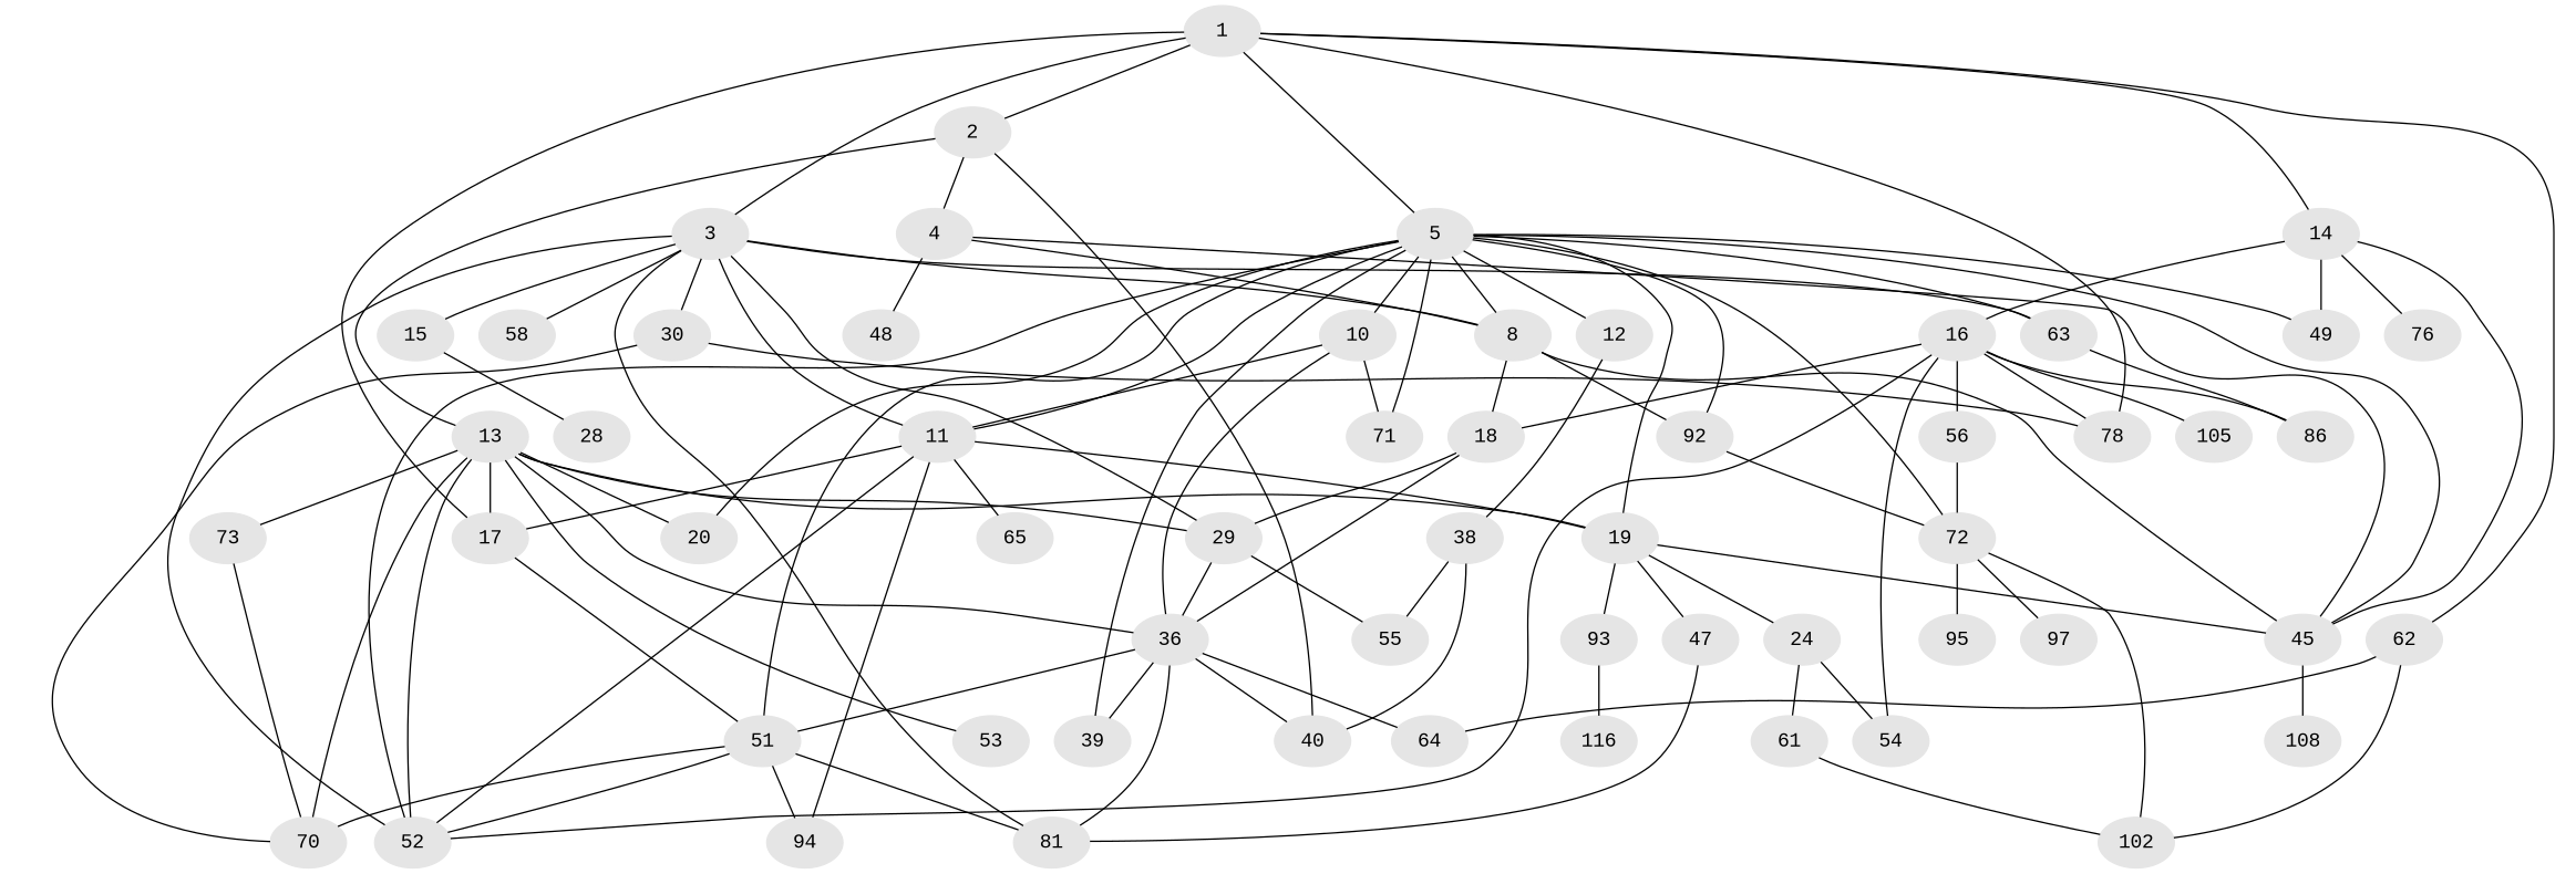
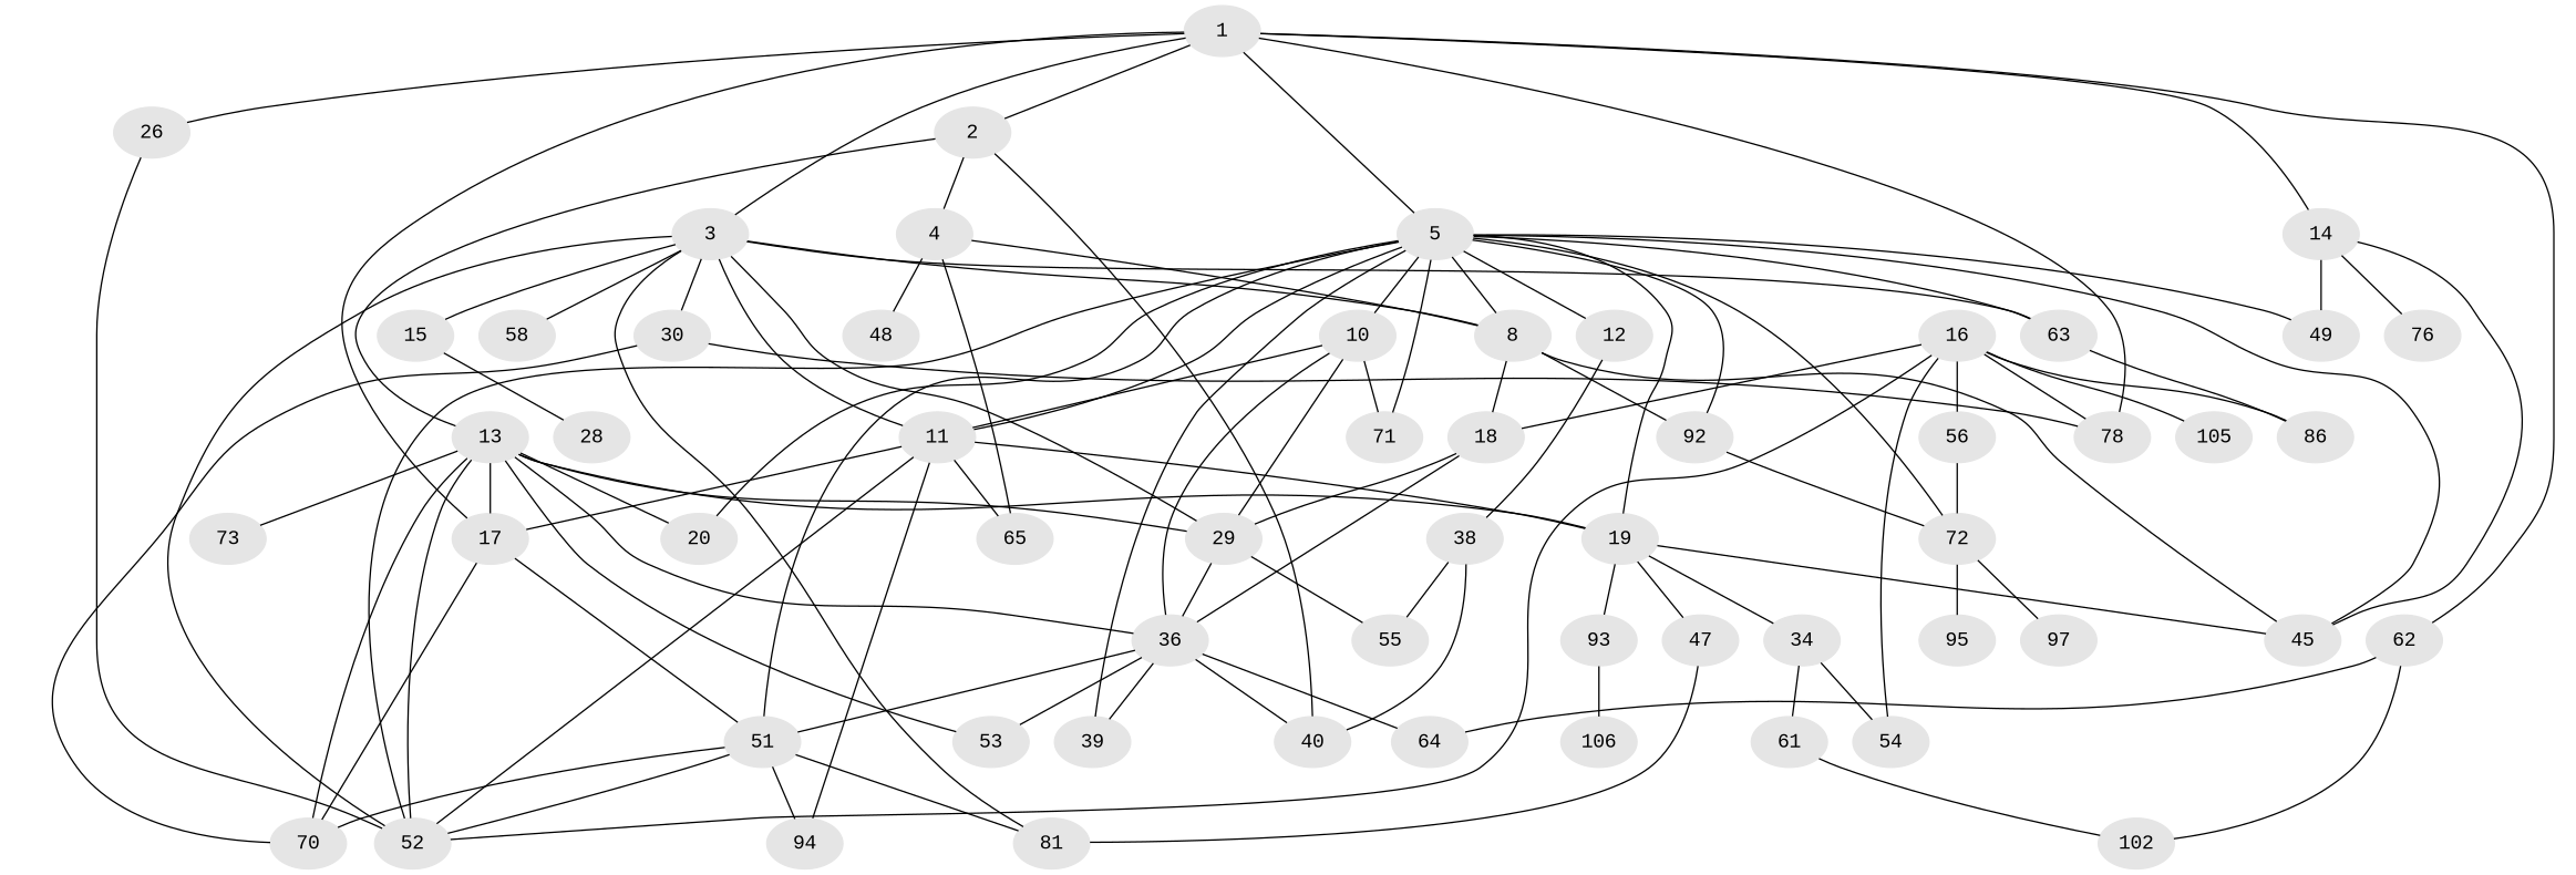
  graph {
    fontname="Liberation Mono"
    node [color=gray90 fontname="Liberation Mono" style=filled]
    edge [fontname="Liberation Mono"]
    1 [super="+41"]
    2
    3 [super="+6+32"]
    5 [super="+44+7"]
    14
    17 [super="+21"]
+   26
    62
    78
    4
    13 [super="+79+85+120"]
    40 [super="+43"]
    8 [super="+83"]
    11 [super="+23+59"]
    15
    29 [super="+70+33"]
    30
    52 [super="+89+68"]
    58
    63 [super="+66"]
    81 [super="+107"]
    n22 [label=45 super="+76+35"]
    10 [super="+101"]
    12
    19 [super="+27+92"]
    20
    39
    n28 [label=92 super="+67"]
    49 [super="+80"]
    51 [super="+60+74"]
    71
    72 [super="+114"]
    16 [super="+45"]
    n34 [label=76 super="+75"]
    n35 [label=70 super="+116+82"]
    64
    102
    48 [super="+99"]
    36 [super="+91+37"]
    53
    73
    18 [super="+22"]
    65
    94 [super="+112"]
    28
    55
    86 [super="+87"]
-   108
    38
-   34 [super="+90" label=24]
+   34 [super="+90"]
    47
    93 [super="+119+96"]
    97
    95
    54 [super="+69"]
    56
    105
    61
-   106 [label=116]
+   106
    1 -- 2
    1 -- 3
    1 -- 5
    1 -- 14
    1 -- 17
+   1 -- 26
    1 -- 62
    1 -- 78
    2 -- 4
    2 -- 13
    2 -- 40
    3 -- 8
    3 -- 11
    3 -- 15
    3 -- 29
    3 -- 30
    3 -- 52
    3 -- 58
    3 -- 63
    3 -- 81
    5 -- 8
    5 -- 11
    5 -- 52
    5 -- 63
    5 -- n22
    5 -- 10 [weight=2]
    5 -- 12
    5 -- 19
    5 -- 20
    5 -- 39
    5 -- n28
    5 -- 49
    5 -- 51
    5 -- 71
    5 -- 72
    14 -- n22
    14 -- 49
-   14 -- 16
    14 -- n34
    17 -- 51
-   73 -- n35
+   17 -- n35
+   26 -- 52
    62 -- 64
    62 -- 102
    4 -- 8
-   4 -- n22
+   4 -- 65
    4 -- 48
    13 -- 17
    13 -- 29
    13 -- 52
    13 -- 19
    13 -- 20
    13 -- n35
    13 -- 36
    13 -- 53
    13 -- 73
    8 -- n22
    8 -- n28
    8 -- 18
    11 -- 17
    11 -- 52
    11 -- 19
    11 -- 65
    11 -- 94
    15 -- 28
    29 -- 36
    29 -- 55
    30 -- 78
    30 -- n35
    63 -- 86
-   n22 -- 108
    10 -- 11
+   10 -- 29
    10 -- 71
    10 -- 36
    12 -- 38
    19 -- n22
    19 -- 34
    19 -- 47
    19 -- 93
    n28 -- 72
    51 -- 52
    51 -- 81
    51 -- n35 [weight=2]
    51 -- 94
-   72 -- 102
    72 -- 97
    72 -- 95
    16 -- 78
    16 -- 52
    16 -- 18
    16 -- 86
    16 -- 54
    16 -- 56
    16 -- 105
    36 -- 40
-   36 -- 81
+   36 -- 53
    36 -- 39
    36 -- 51
    36 -- 64
    18 -- 29
    18 -- 36
    38 -- 40
    38 -- 55
    34 -- 54
    34 -- 61
    47 -- 81
    93 -- 106
    56 -- 72
    61 -- 102
  }
